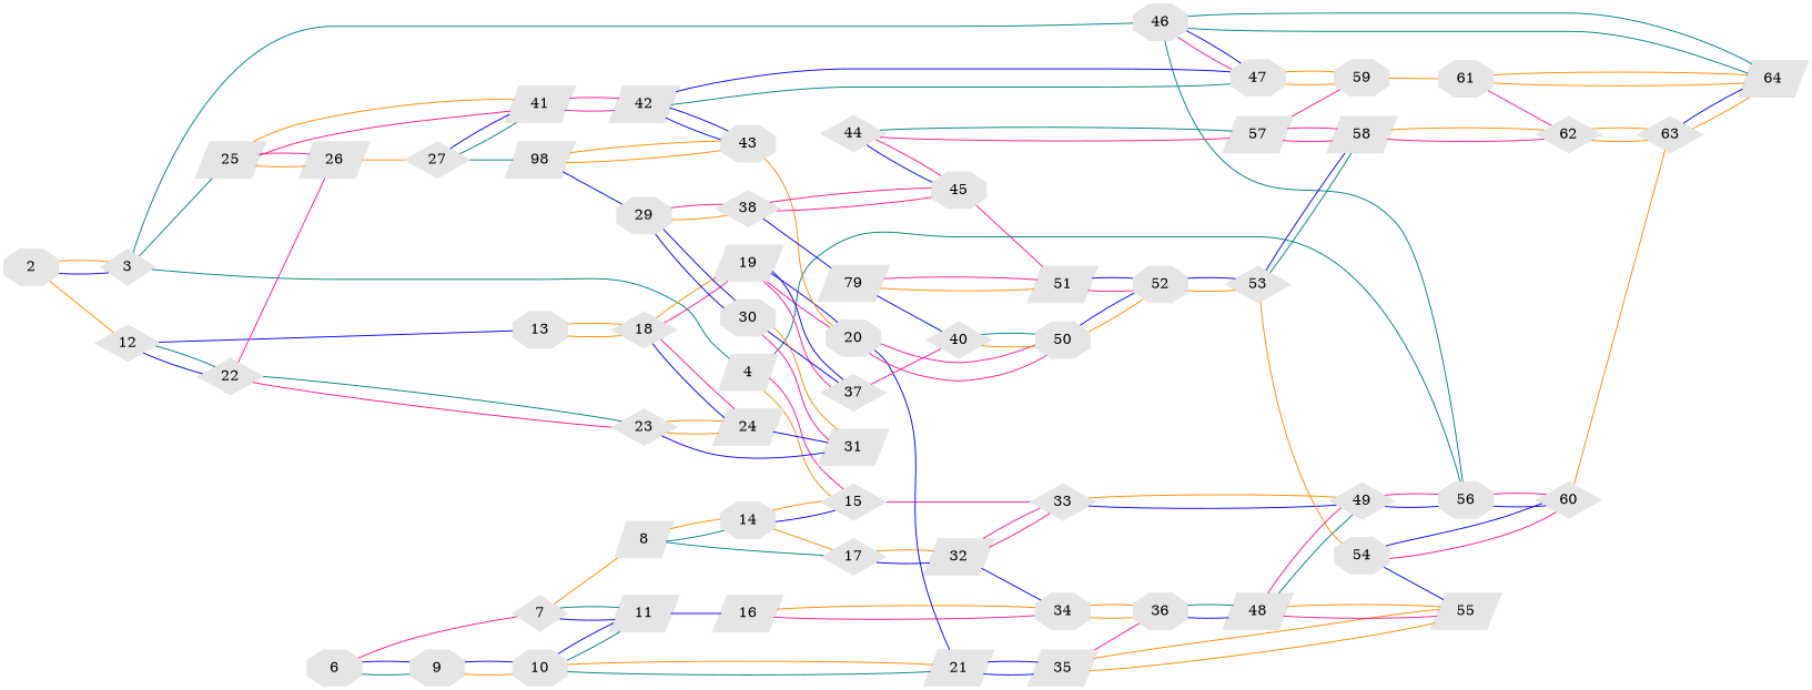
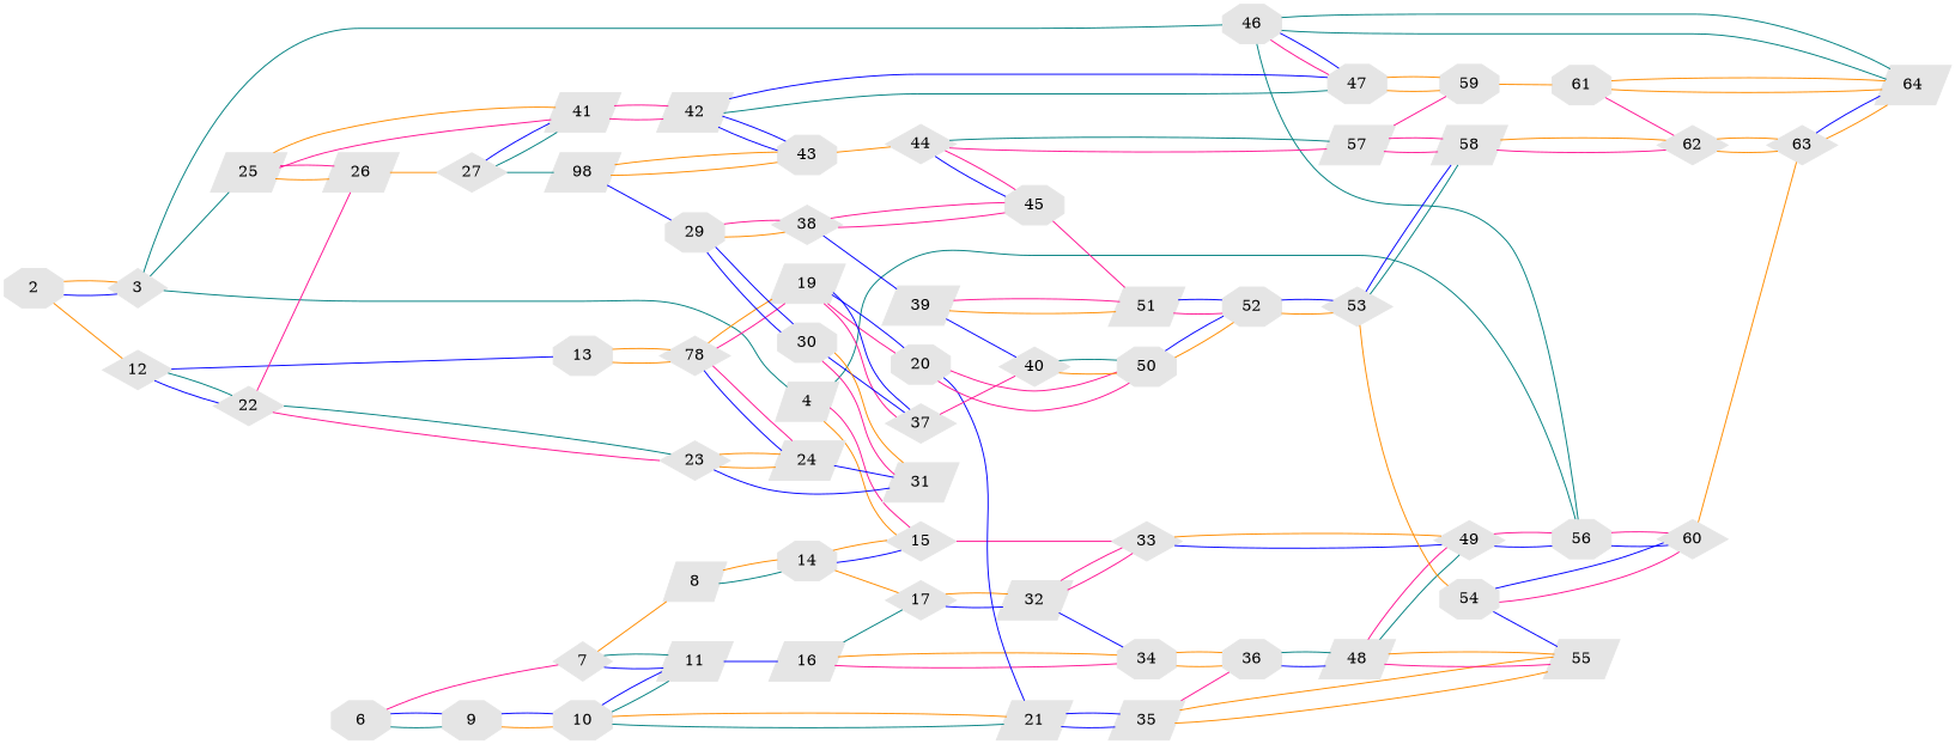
  graph {
    rankdir=LR
    node [color=gray90 shape=parallelogram style=filled]
    edge [color=darkorange]
    2 [shape=octagon]
    3 [shape=diamond]
    12 [shape=diamond]
    6 [shape=octagon]
    7 [shape=diamond]
    9 [shape=octagon]
    4
    25
    46 [shape=octagon]
    13 [shape=octagon]
    22 [shape=diamond]
    15 [shape=diamond]
    56 [shape=octagon]
    26
    41
    47 [shape=octagon]
    64
    33 [shape=diamond]
    60 [shape=diamond]
    14 [shape=octagon]
    8
    11
    10 [shape=octagon]
    16
    17 [shape=diamond]
    21
-   18 [shape=diamond]
+   18 [shape=diamond label=78]
    35
    34 [shape=octagon]
    23 [shape=diamond]
    19
    24
    32
    49 [shape=diamond]
    36 [shape=octagon]
    20 [shape=octagon]
    37 [shape=diamond]
    31
    50 [shape=octagon]
    40 [shape=diamond]
    52 [shape=octagon]
    55
    27 [shape=diamond]
    42
    n45 [label=98]
    29 [shape=octagon]
    43 [shape=octagon]
    30 [shape=octagon]
    38 [shape=diamond]
    44 [shape=diamond]
-   39 [label=79]
+   39
    45 [shape=octagon]
    48
    51
    59 [shape=octagon]
    57
    58
    61 [shape=octagon]
    53 [shape=diamond]
    54 [shape=octagon]
    62 [shape=diamond]
    63 [shape=diamond]
    2 -- 3 [color=blue]
    2 -- 3
    2 -- 12
    3 -- 4 [color=teal]
    3 -- 25 [color=teal]
    3 -- 46 [color=teal]
    12 -- 13 [color=blue]
    12 -- 22 [color=blue]
    12 -- 22 [color=teal]
    6 -- 7 [color=deeppink]
    6 -- 9 [color=teal]
    6 -- 9 [color=blue]
    7 -- 8
    7 -- 11 [color=blue]
    7 -- 11 [color=teal]
    9 -- 10
    9 -- 10 [color=blue]
    4 -- 15
    4 -- 15 [color=deeppink]
    4 -- 56 [color=teal]
    25 -- 26
    25 -- 26 [color=deeppink]
    25 -- 41 [color=deeppink]
    25 -- 41
    46 -- 56 [color=teal]
    46 -- 47 [color=deeppink]
    46 -- 47 [color=blue]
    46 -- 64 [color=teal]
    46 -- 64 [color=teal]
    13 -- 18
    13 -- 18
    22 -- 26 [color=deeppink]
    22 -- 23 [color=deeppink]
    22 -- 23 [color=teal]
    15 -- 33 [color=deeppink]
    56 -- 60 [color=blue]
    56 -- 60 [color=deeppink]
    26 -- 27
    41 -- 42 [color=deeppink]
    41 -- 42 [color=deeppink]
    47 -- 59
    47 -- 59
    33 -- 49 [color=blue]
    33 -- 49
    60 -- 63
    14 -- 15 [color=blue]
    14 -- 15
    14 -- 17
    8 -- 14 [color=teal]
    8 -- 14
    11 -- 16 [color=blue]
    10 -- 11 [color=teal]
    10 -- 11 [color=blue]
    10 -- 21 [color=teal]
    10 -- 21
-   8 -- 17 [color=teal]
+   16 -- 17 [color=teal]
    16 -- 34 [color=deeppink]
    16 -- 34
    17 -- 32 [color=blue]
    17 -- 32
    21 -- 35 [color=blue]
    21 -- 35 [color=blue]
    18 -- 19 [color=deeppink]
    18 -- 19
    18 -- 24 [color=blue]
    18 -- 24 [color=deeppink]
    35 -- 36 [color=deeppink]
    35 -- 55
    35 -- 55
    34 -- 36
    34 -- 36
    23 -- 24
    23 -- 24
    23 -- 31 [color=blue]
    19 -- 20 [color=deeppink]
    19 -- 20 [color=blue]
    19 -- 37 [color=deeppink]
    19 -- 37 [color=blue]
    24 -- 31 [color=blue]
    32 -- 33 [color=deeppink]
    32 -- 33 [color=deeppink]
    32 -- 34 [color=blue]
    49 -- 56 [color=blue]
    49 -- 56 [color=deeppink]
    36 -- 48 [color=blue]
    36 -- 48 [color=teal]
    20 -- 21 [color=blue]
    20 -- 50 [color=deeppink]
    20 -- 50 [color=deeppink]
    37 -- 40 [color=deeppink]
    50 -- 52
    50 -- 52 [color=blue]
    40 -- 50
    40 -- 50 [color=teal]
    52 -- 53
    52 -- 53 [color=blue]
    27 -- 41 [color=teal]
    27 -- 41 [color=blue]
    27 -- n45 [color=teal]
    42 -- 47 [color=teal]
    42 -- 47 [color=blue]
    42 -- 43 [color=blue]
    42 -- 43 [color=blue]
    n45 -- 29 [color=blue]
    n45 -- 43
    n45 -- 43
    29 -- 30 [color=blue]
    29 -- 30 [color=blue]
    29 -- 38
    29 -- 38 [color=deeppink]
-   43 -- 20
+   43 -- 44
    30 -- 37 [color=blue]
    30 -- 31 [color=deeppink]
    30 -- 31
    38 -- 39 [color=blue]
    38 -- 45 [color=deeppink]
    38 -- 45 [color=deeppink]
    44 -- 45 [color=blue]
    44 -- 45 [color=deeppink]
    44 -- 57 [color=deeppink]
    44 -- 57 [color=teal]
    39 -- 40 [color=blue]
    39 -- 51
    39 -- 51 [color=deeppink]
    45 -- 51 [color=deeppink]
    48 -- 49 [color=teal]
    48 -- 49 [color=deeppink]
    48 -- 55 [color=deeppink]
    48 -- 55
    51 -- 52 [color=deeppink]
    51 -- 52 [color=blue]
    59 -- 61
    57 -- 59 [color=deeppink]
    57 -- 58 [color=deeppink]
    57 -- 58 [color=deeppink]
    58 -- 62 [color=deeppink]
    58 -- 62
    61 -- 64
    61 -- 64
    61 -- 62 [color=deeppink]
    53 -- 58 [color=teal]
    53 -- 58 [color=blue]
    53 -- 54
    54 -- 60 [color=deeppink]
    54 -- 60 [color=blue]
    54 -- 55 [color=blue]
    62 -- 63
    62 -- 63
    63 -- 64
    63 -- 64 [color=blue]
  }
